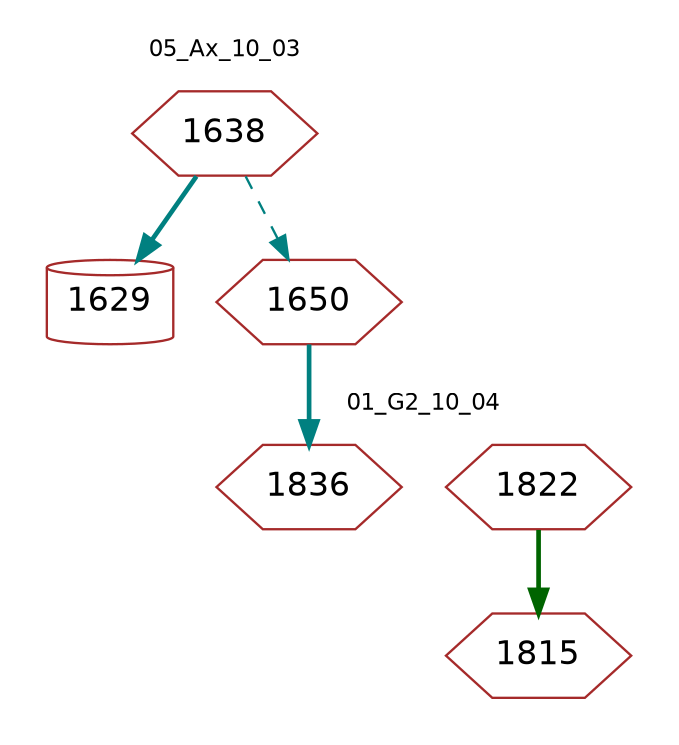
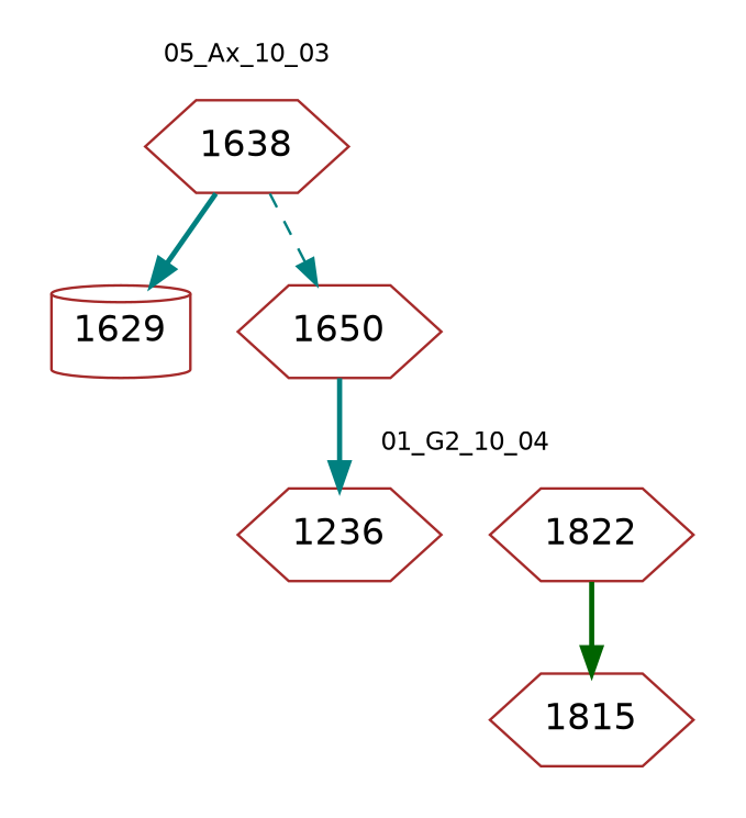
  digraph {
    fontname="DejaVu Sans"
    node [color=brown fontname="DejaVu Sans" shape=hexagon]
    edge [color=teal fontname="DejaVu Sans" style=bold]
    n1 [label=1638]
    n2 [label=1629 shape=cylinder]
    n3 [label=1650]
    n4 [label=1822]
    n5 [label=1815]
-   n6 [label=1836]
+   n6 [label=1236]
    subgraph cluster_1 {
      color=white
      fontsize=10
      label="05_Ax_10_03"
      n1
      n2
      n3
    }
    subgraph cluster_2 {
      color=white
      fontsize=10
      label="01_G2_10_04"
      n4
      n5
      n6
    }
    n1 -> n2
    n1 -> n3 [style=dashed]
    n3 -> n6
    n4 -> n5 [color=darkgreen]
  }
